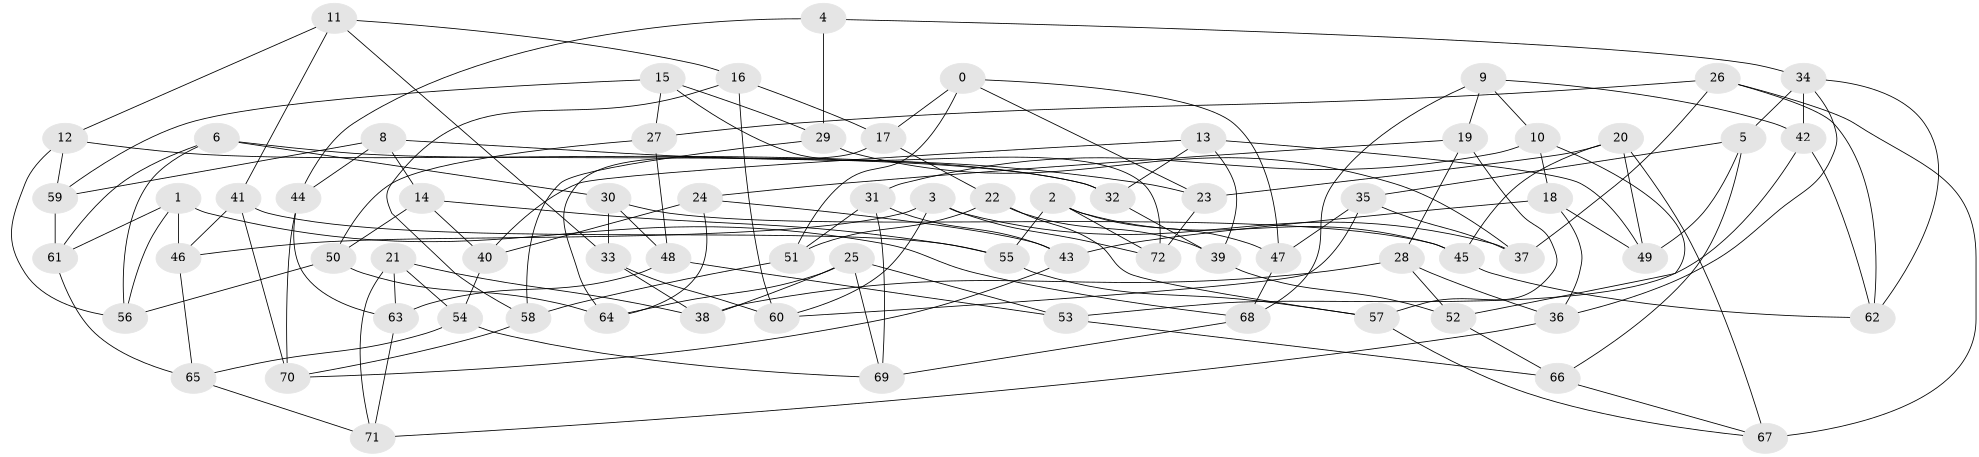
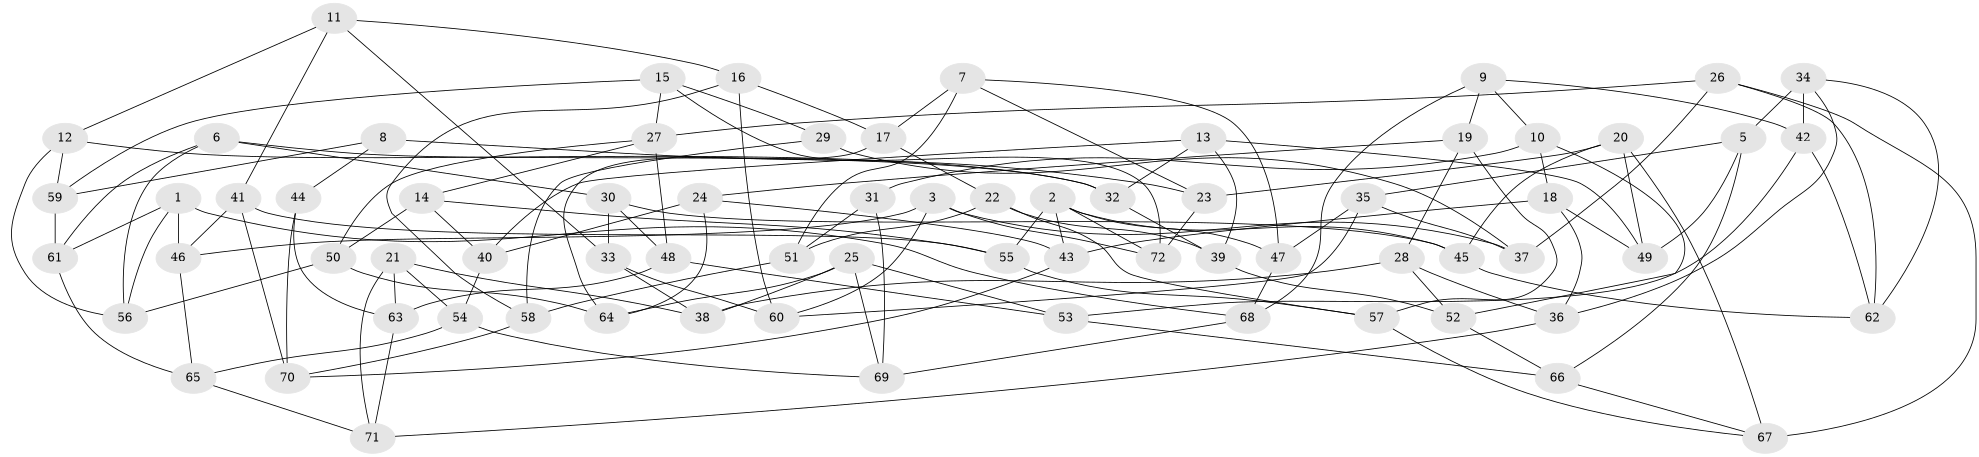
  graph {
    node [color=gray90 style=filled]
    1
    46
    56
    61
    68
    65
    69
    2
    45
    47
    55
    72
    62
    57
    3
    37
    60
-   4
    29
    34
    44
    5
    35
    49
    66
    58
    42
    36
    63
    70
    67
    6
    30
    32
    33
    48
    39
-   7 [label=0]
+   7
    17
    23
    51
    22
    64
    8
    14
    59
    40
    50
    9
    10
    19
    18
    31
    52
    24
    28
    53
    43
    11
    12
    16
    41
    38
    13
    54
    15
    27
    71
    20
    21
    25
    26
    1 -- 46
    1 -- 56
    1 -- 61
    1 -- 68
    46 -- 65
    61 -- 65
    68 -- 69
    65 -- 71
    2 -- 45
    2 -- 47
    2 -- 55
    2 -- 72
    45 -- 62
    47 -- 68
    55 -- 57
    57 -- 67
    3 -- 46
    3 -- 72
    3 -- 37
    3 -- 60
-   4 -- 29
-   4 -- 34
-   4 -- 44
    29 -- 37
    29 -- 58
    34 -- 62
    34 -- 5
    34 -- 42
    34 -- 36
    44 -- 63
    44 -- 70
    5 -- 35
    5 -- 49
    5 -- 66
    35 -- 47
    35 -- 37
    35 -- 60
    66 -- 67
    58 -- 70
    42 -- 62
    42 -- 53
    36 -- 71
    63 -- 71
    6 -- 56
    6 -- 61
    6 -- 30
    6 -- 32
    30 -- 45
    30 -- 33
    30 -- 48
    32 -- 39
    33 -- 60
    33 -- 38
    48 -- 63
    48 -- 53
    39 -- 52
    7 -- 47
    7 -- 17
    7 -- 23
    7 -- 51
    17 -- 22
    17 -- 64
    23 -- 72
    51 -- 58
    22 -- 57
    22 -- 39
    22 -- 51
    8 -- 44
    8 -- 23
-   8 -- 14
+   27 -- 14
    8 -- 59
    14 -- 55
    14 -- 40
    14 -- 50
    59 -- 61
    40 -- 54
    50 -- 56
    50 -- 64
    9 -- 68
    9 -- 42
    9 -- 10
    9 -- 19
    10 -- 18
    10 -- 31
    10 -- 52
    19 -- 57
    19 -- 24
    19 -- 28
    18 -- 49
    18 -- 36
    18 -- 43
    31 -- 69
    31 -- 51
-   31 -- 43
+   2 -- 43
    52 -- 66
    24 -- 64
    24 -- 40
    24 -- 43
    28 -- 36
    28 -- 52
    28 -- 38
    53 -- 66
    43 -- 70
    11 -- 33
    11 -- 12
    11 -- 16
    11 -- 41
    12 -- 56
    12 -- 32
    12 -- 59
    16 -- 60
    16 -- 58
    16 -- 17
    41 -- 46
    41 -- 55
    41 -- 70
    13 -- 49
    13 -- 32
    13 -- 39
    13 -- 40
    54 -- 65
    54 -- 69
    15 -- 72
    15 -- 29
    15 -- 59
    15 -- 27
    27 -- 48
    27 -- 50
    20 -- 45
    20 -- 49
    20 -- 67
    20 -- 23
    21 -- 63
    21 -- 38
    21 -- 54
    21 -- 71
    25 -- 69
    25 -- 64
    25 -- 53
    25 -- 38
    26 -- 62
    26 -- 37
    26 -- 67
    26 -- 27
  }
